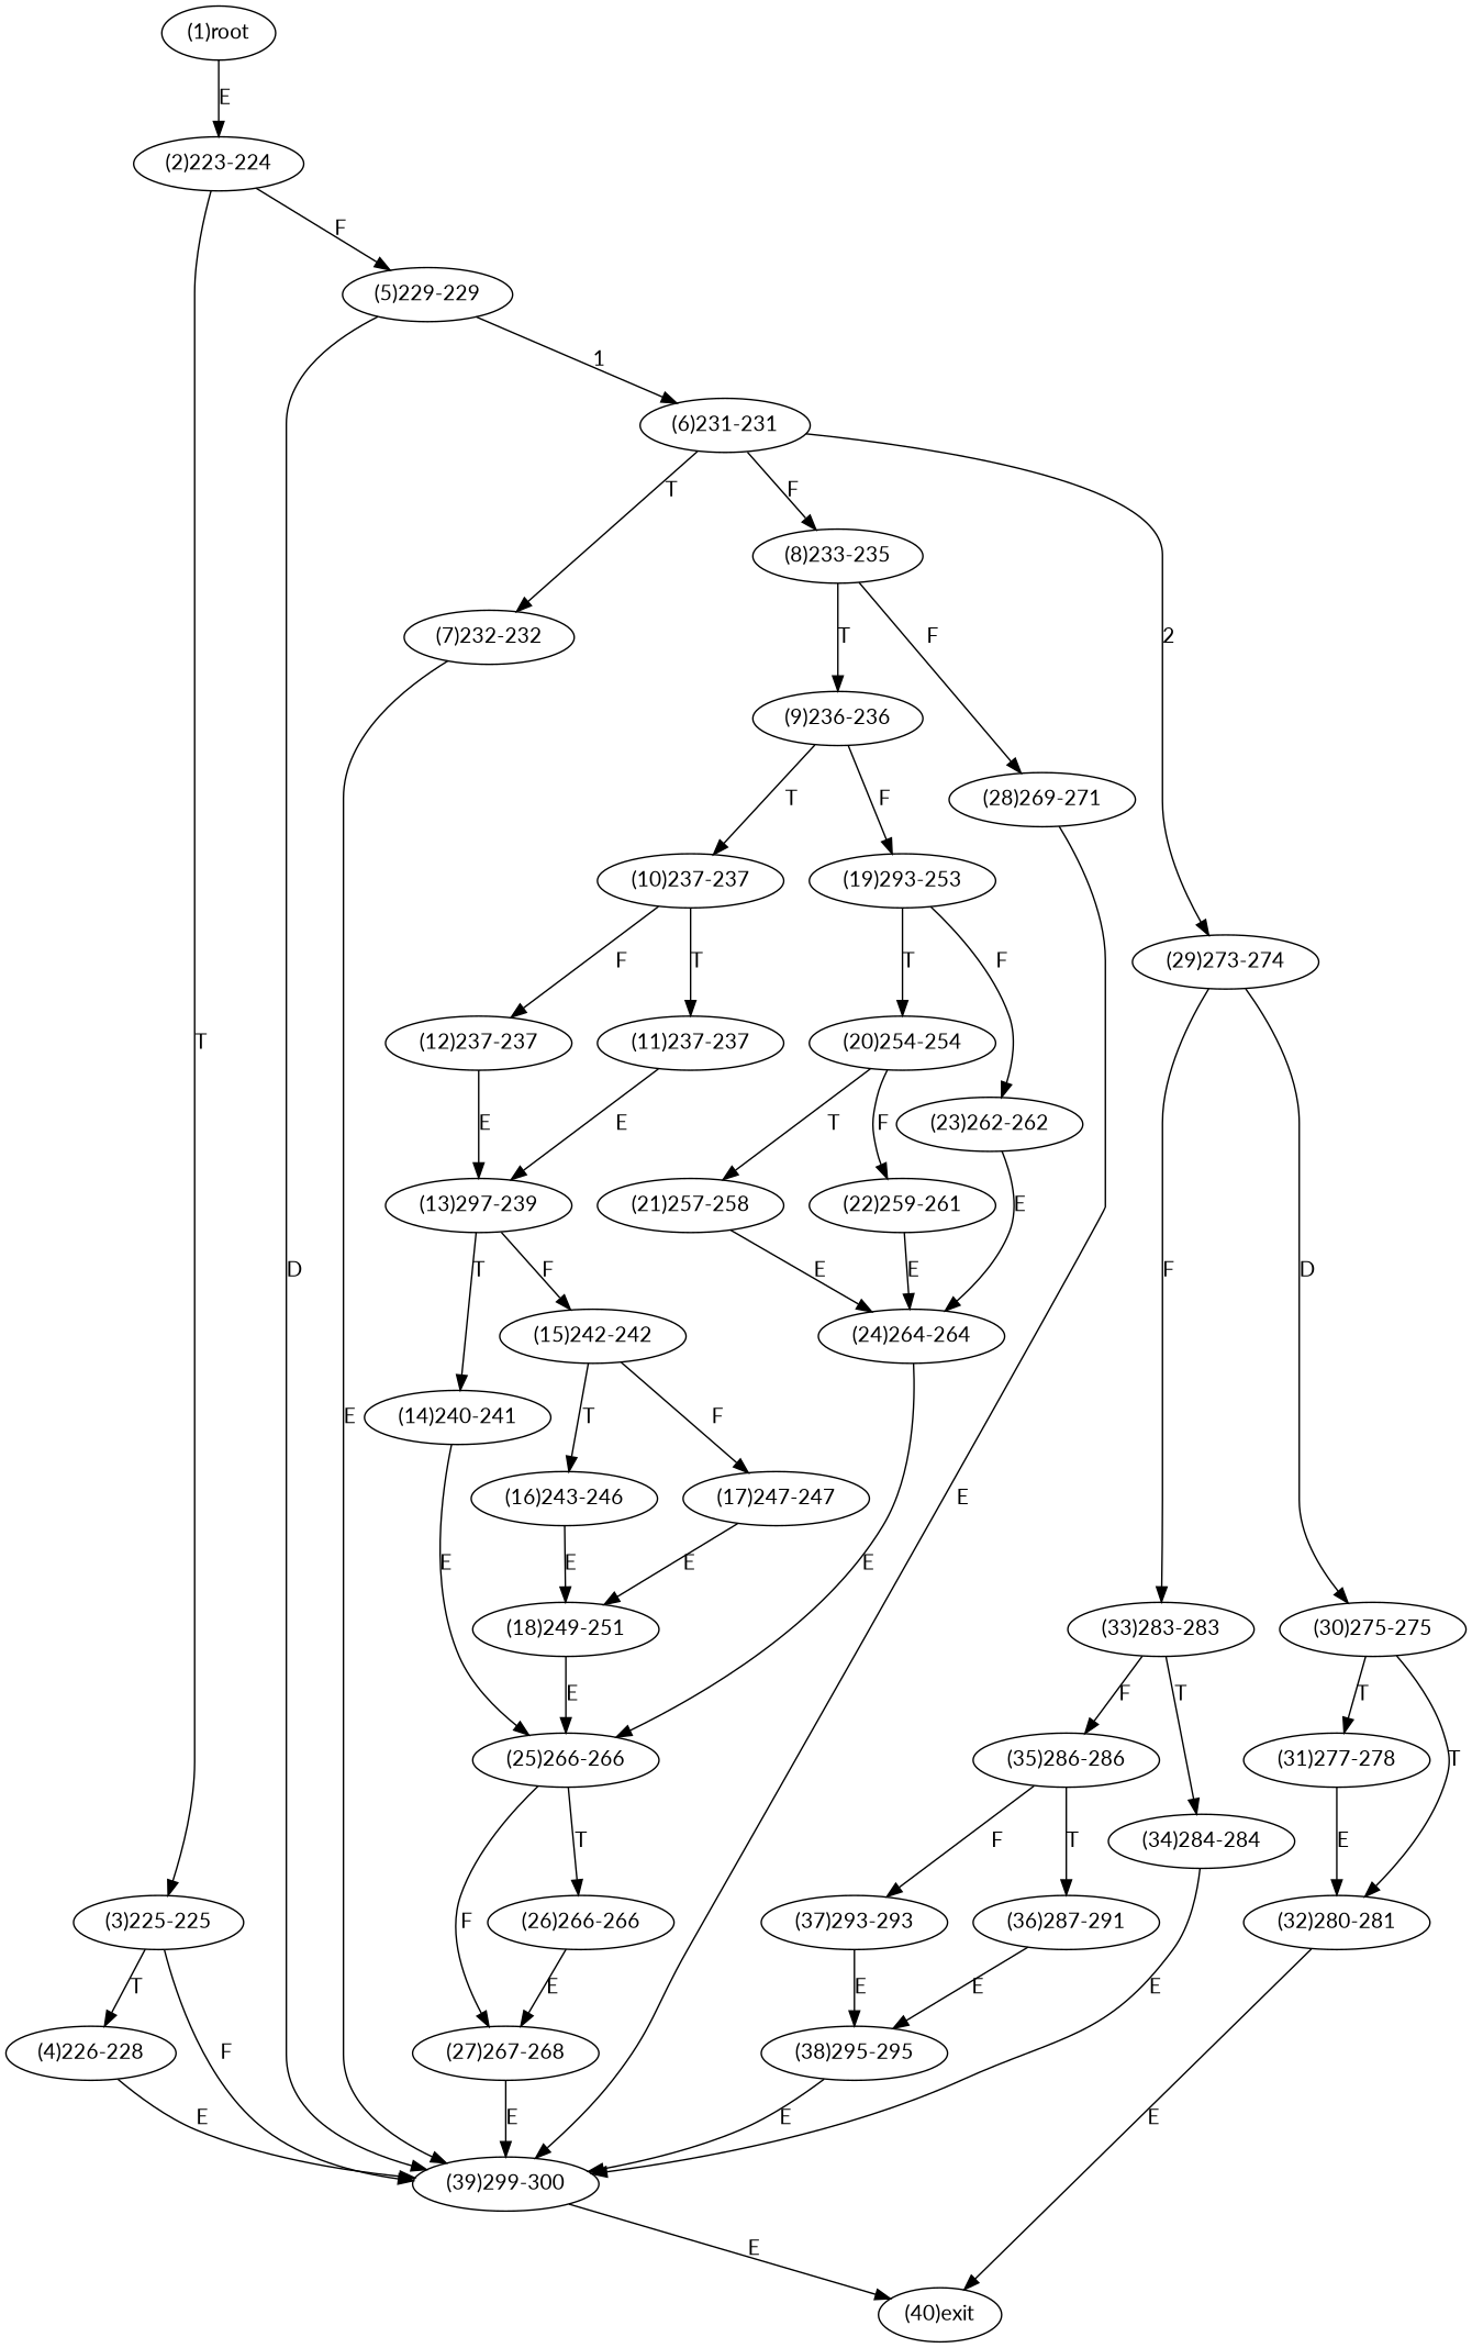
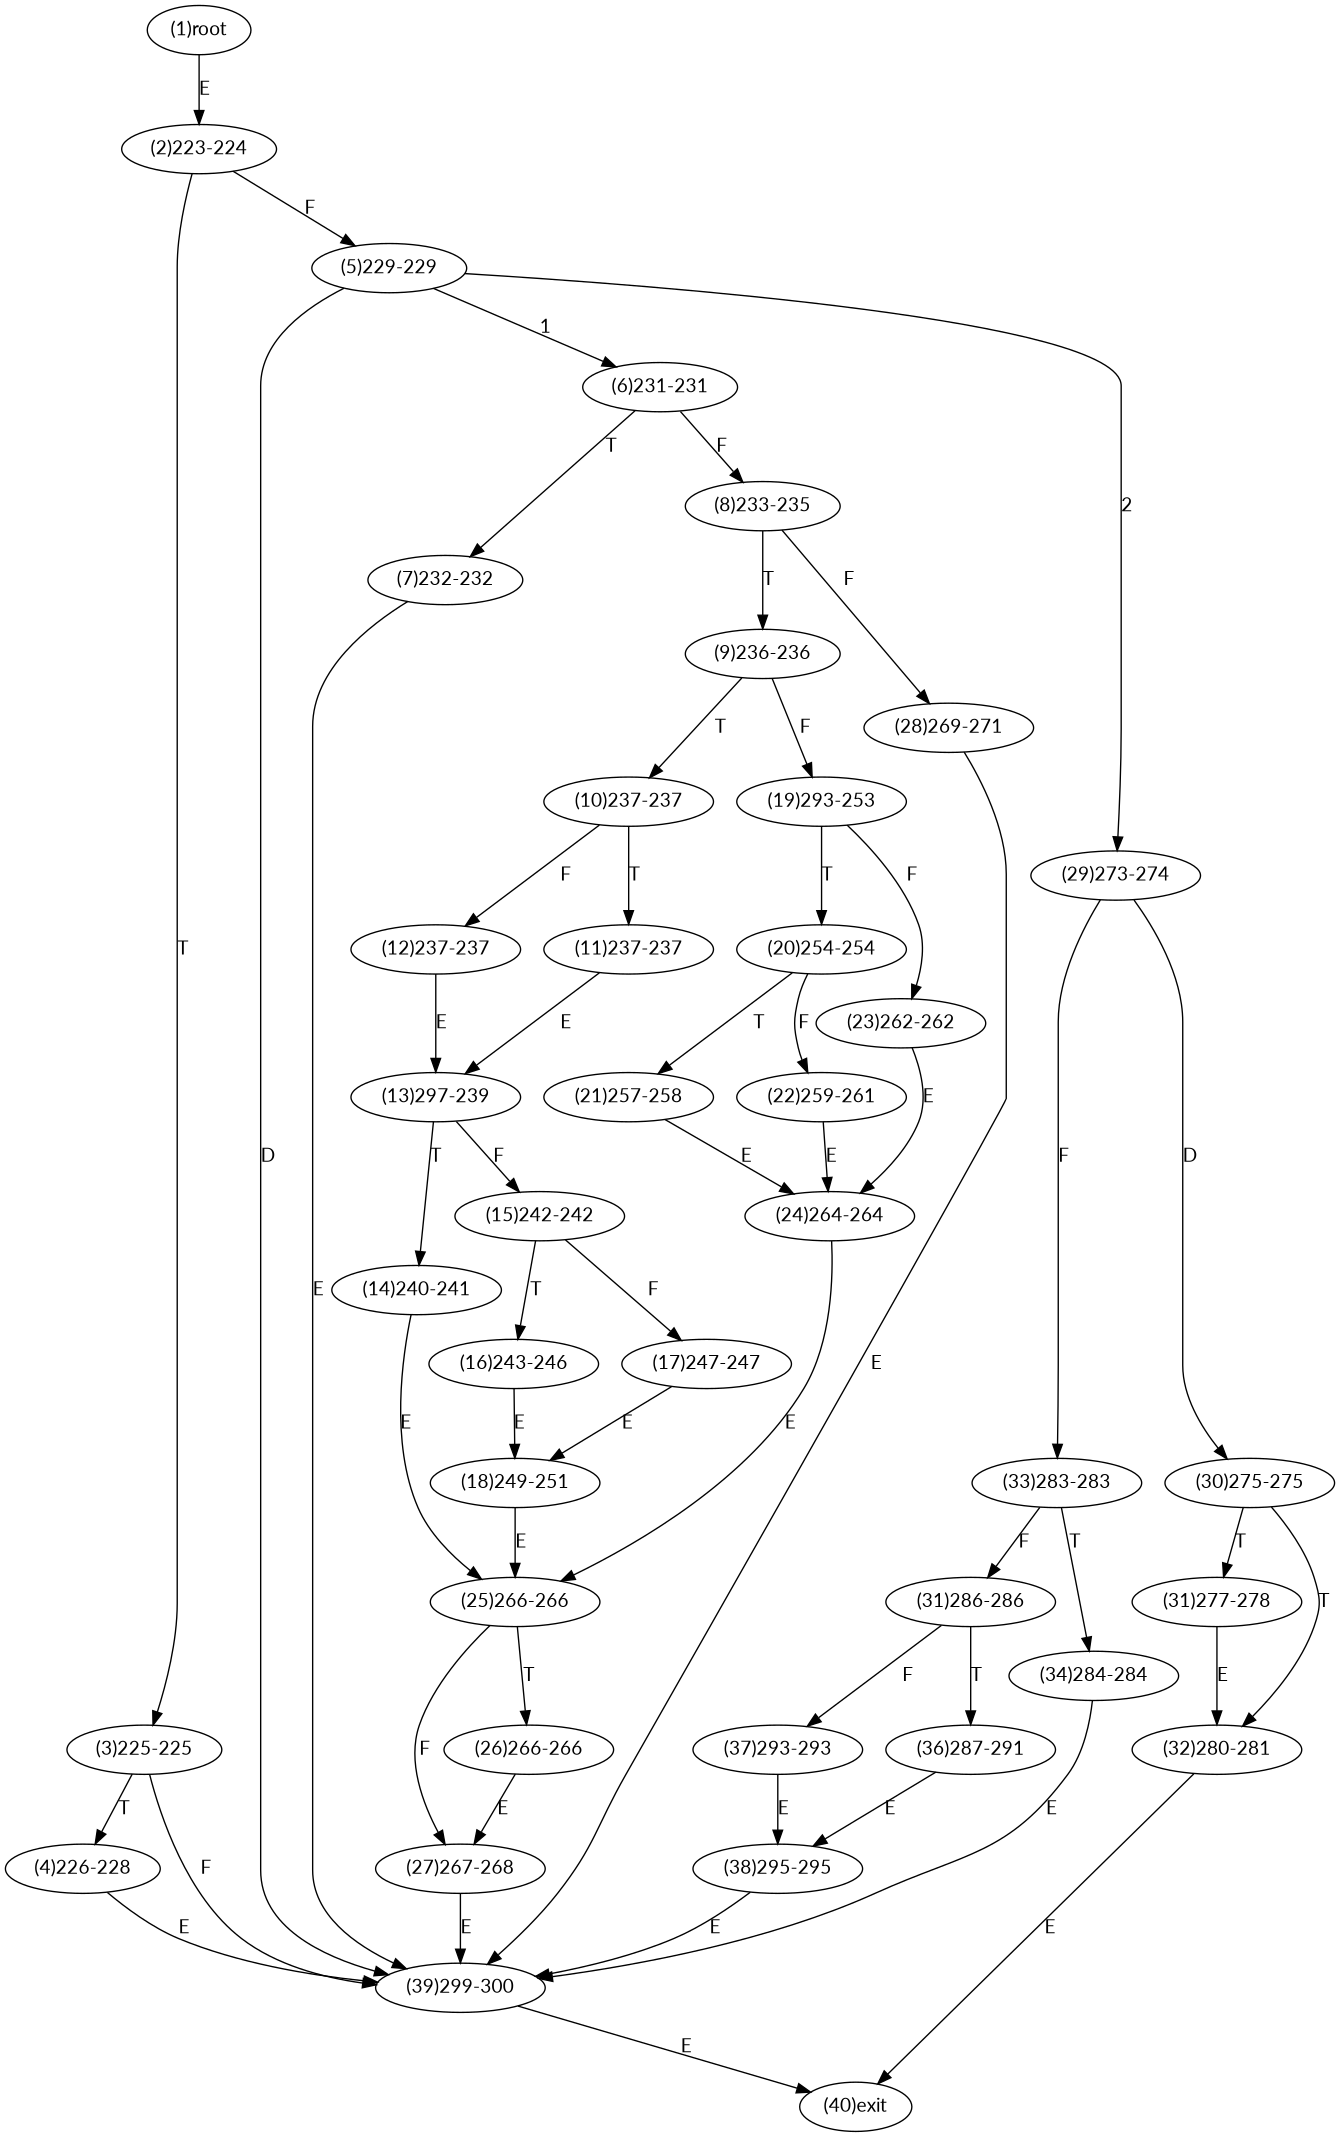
  digraph {
    fontname=Lato
    node [fontname=Lato]
    edge [fontname=Lato]
    n1 [label="(1)root"]
    n2 [label="(2)223-224"]
    n3 [label="(3)225-225"]
    n4 [label="(5)229-229"]
    n5 [label="(4)226-228"]
    n6 [label="(39)299-300"]
    n7 [label="(6)231-231"]
    n8 [label="(29)273-274"]
    n9 [label="(40)exit"]
    n10 [label="(7)232-232"]
    n11 [label="(8)233-235"]
    n12 [label="(30)275-275"]
    n13 [label="(33)283-283"]
    n14 [label="(9)236-236"]
    n15 [label="(28)269-271"]
    n16 [label="(10)237-237"]
    n17 [label="(19)293-253"]
    n18 [label="(11)237-237"]
    n19 [label="(12)237-237"]
    n20 [label="(20)254-254"]
    n21 [label="(23)262-262"]
    n22 [label="(13)297-239"]
    n23 [label="(14)240-241"]
    n24 [label="(15)242-242"]
    n25 [label="(25)266-266"]
    n26 [label="(17)247-247"]
    n27 [label="(16)243-246"]
    n28 [label="(27)267-268"]
    n29 [label="(26)266-266"]
    n30 [label="(18)249-251"]
    n31 [label="(21)257-258"]
    n32 [label="(22)259-261"]
    n33 [label="(24)264-264"]
    n34 [label="(31)277-278"]
    n35 [label="(32)280-281"]
    n36 [label="(34)284-284"]
-   n37 [label="(35)286-286"]
+   n37 [label="(31)286-286"]
    n38 [label="(36)287-291"]
    n39 [label="(37)293-293"]
    n40 [label="(38)295-295"]
    n1 -> n2 [label=E]
    n2 -> n3 [label=T]
    n2 -> n4 [label=F]
    n3 -> n5 [label=T]
    n3 -> n6 [label=F]
    n4 -> n6 [label=D]
    n4 -> n7 [label=1]
-   n7 -> n8 [label=2]
+   n4 -> n8 [label=2]
    n5 -> n6 [label=E]
    n6 -> n9 [label=E]
    n7 -> n10 [label=T]
    n7 -> n11 [label=F]
    n8 -> n12 [label=D]
    n8 -> n13 [label=F]
    n10 -> n6 [label=E]
    n11 -> n14 [label=T]
    n11 -> n15 [label=F]
    n12 -> n34 [label=T]
    n12 -> n35 [label=T]
    n13 -> n36 [label=T]
    n13 -> n37 [label=F]
    n14 -> n16 [label=T]
    n14 -> n17 [label=F]
    n15 -> n6 [label=E]
    n16 -> n18 [label=T]
    n16 -> n19 [label=F]
    n17 -> n20 [label=T]
    n17 -> n21 [label=F]
    n18 -> n22 [label=E]
    n19 -> n22 [label=E]
    n20 -> n31 [label=T]
    n20 -> n32 [label=F]
    n21 -> n33 [label=E]
    n22 -> n23 [label=T]
    n22 -> n24 [label=F]
    n23 -> n25 [label=E]
    n24 -> n26 [label=F]
    n24 -> n27 [label=T]
    n25 -> n28 [label=F]
    n25 -> n29 [label=T]
    n26 -> n30 [label=E]
    n27 -> n30 [label=E]
    n28 -> n6 [label=E]
    n29 -> n28 [label=E]
    n30 -> n25 [label=E]
    n31 -> n33 [label=E]
    n32 -> n33 [label=E]
    n33 -> n25 [label=E]
    n34 -> n35 [label=E]
    n35 -> n9 [label=E]
    n36 -> n6 [label=E]
    n37 -> n38 [label=T]
    n37 -> n39 [label=F]
    n38 -> n40 [label=E]
    n39 -> n40 [label=E]
    n40 -> n6 [label=E]
  }
